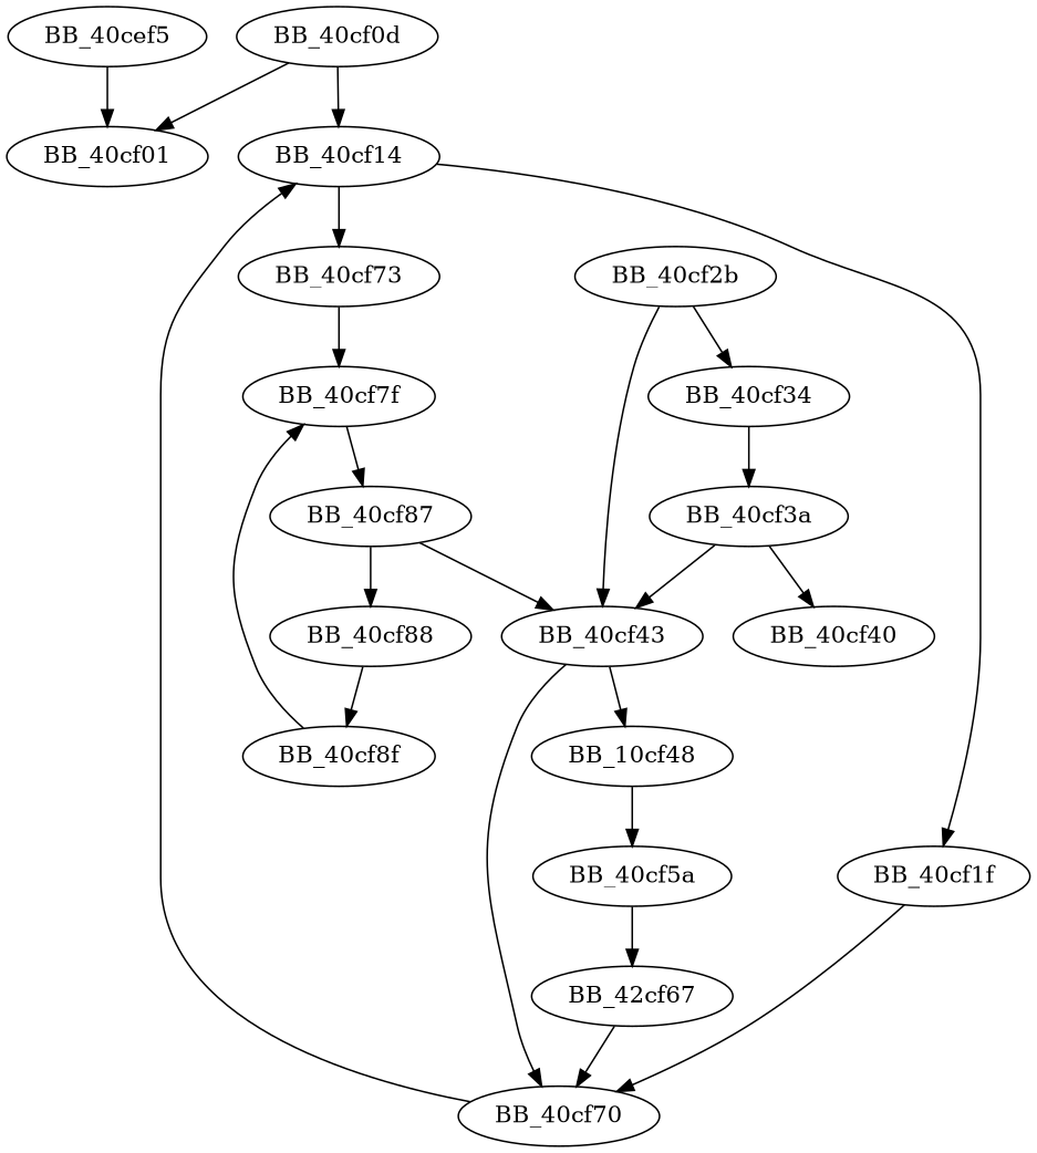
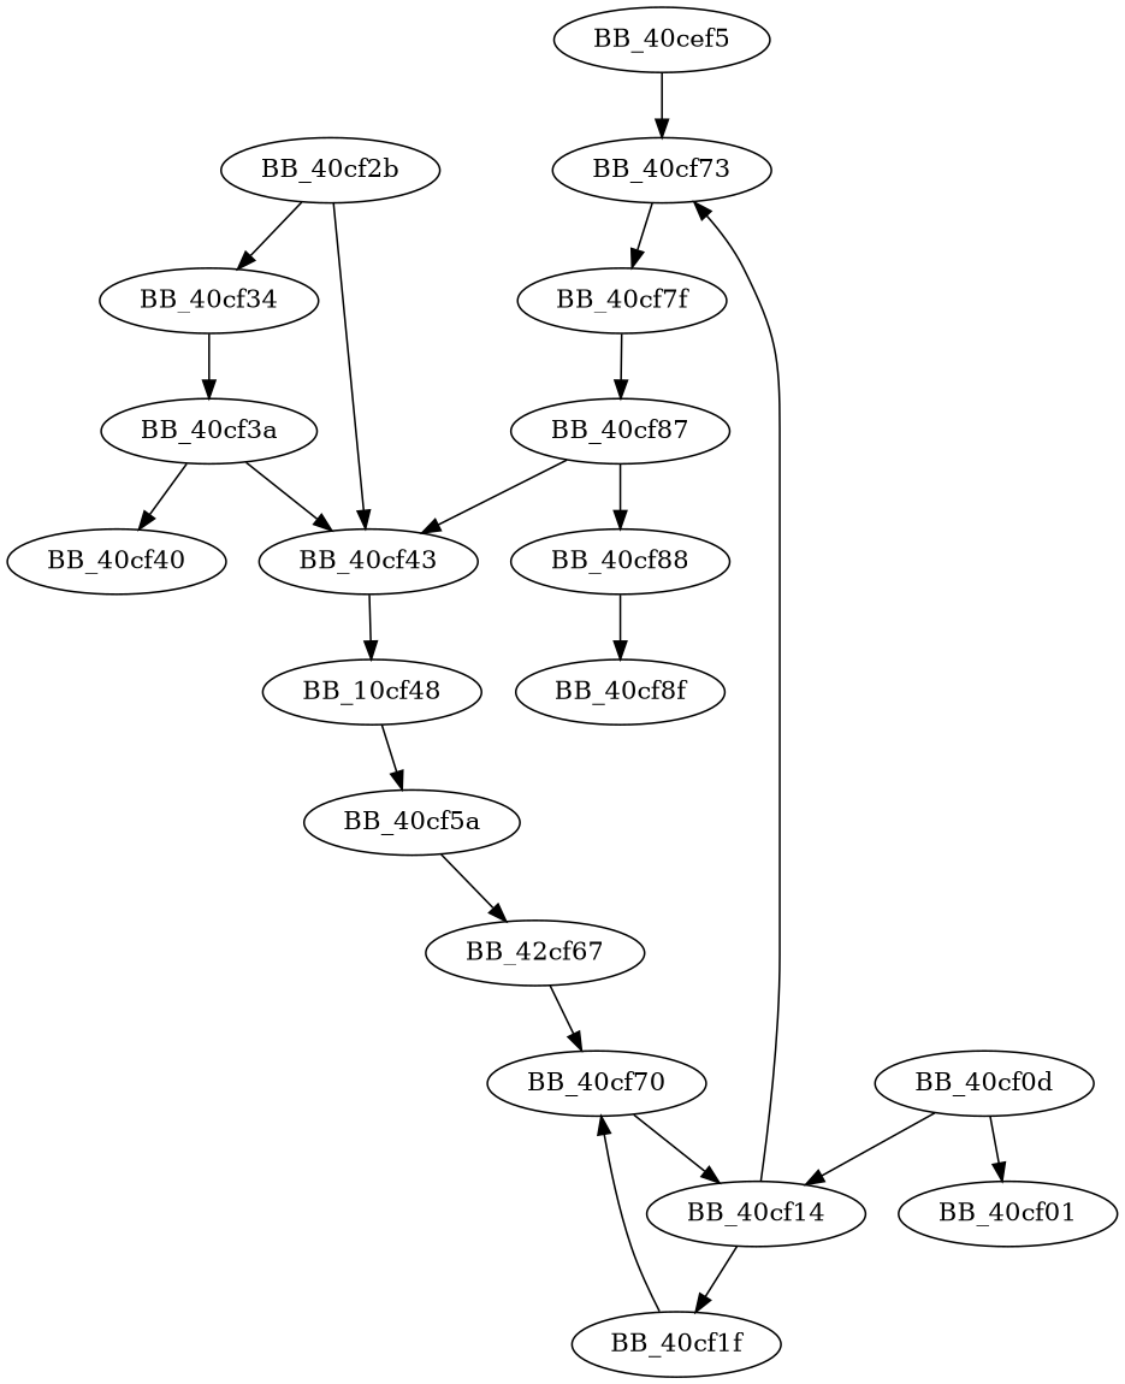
  digraph {
    BB_40cef5
    BB_40cf01
    BB_40cf0d
    BB_40cf14
    BB_40cf1f
    BB_40cf73
    BB_40cf70
    BB_40cf7f
    BB_40cf2b
    BB_40cf34
    BB_40cf43
    BB_40cf87
    BB_40cf3a
    n14 [label=BB_10cf48]
    BB_40cf40
    BB_40cf5a
    n17 [label=BB_42cf67]
    BB_40cf88
    BB_40cf8f
-   BB_40cef5 -> BB_40cf01
+   BB_40cef5 -> BB_40cf73
    BB_40cf0d -> BB_40cf01
    BB_40cf0d -> BB_40cf14
    BB_40cf14 -> BB_40cf1f
    BB_40cf14 -> BB_40cf73
    BB_40cf1f -> BB_40cf70
    BB_40cf73 -> BB_40cf7f
    BB_40cf70 -> BB_40cf14
    BB_40cf7f -> BB_40cf87
    BB_40cf2b -> BB_40cf34
    BB_40cf2b -> BB_40cf43
    BB_40cf34 -> BB_40cf3a
-   BB_40cf43 -> BB_40cf70
    BB_40cf43 -> n14
    BB_40cf87 -> BB_40cf43
    BB_40cf87 -> BB_40cf88
    BB_40cf3a -> BB_40cf43
    BB_40cf3a -> BB_40cf40
    n14 -> BB_40cf5a
    BB_40cf5a -> n17
    n17 -> BB_40cf70
    BB_40cf88 -> BB_40cf8f
-   BB_40cf8f -> BB_40cf7f
  }
